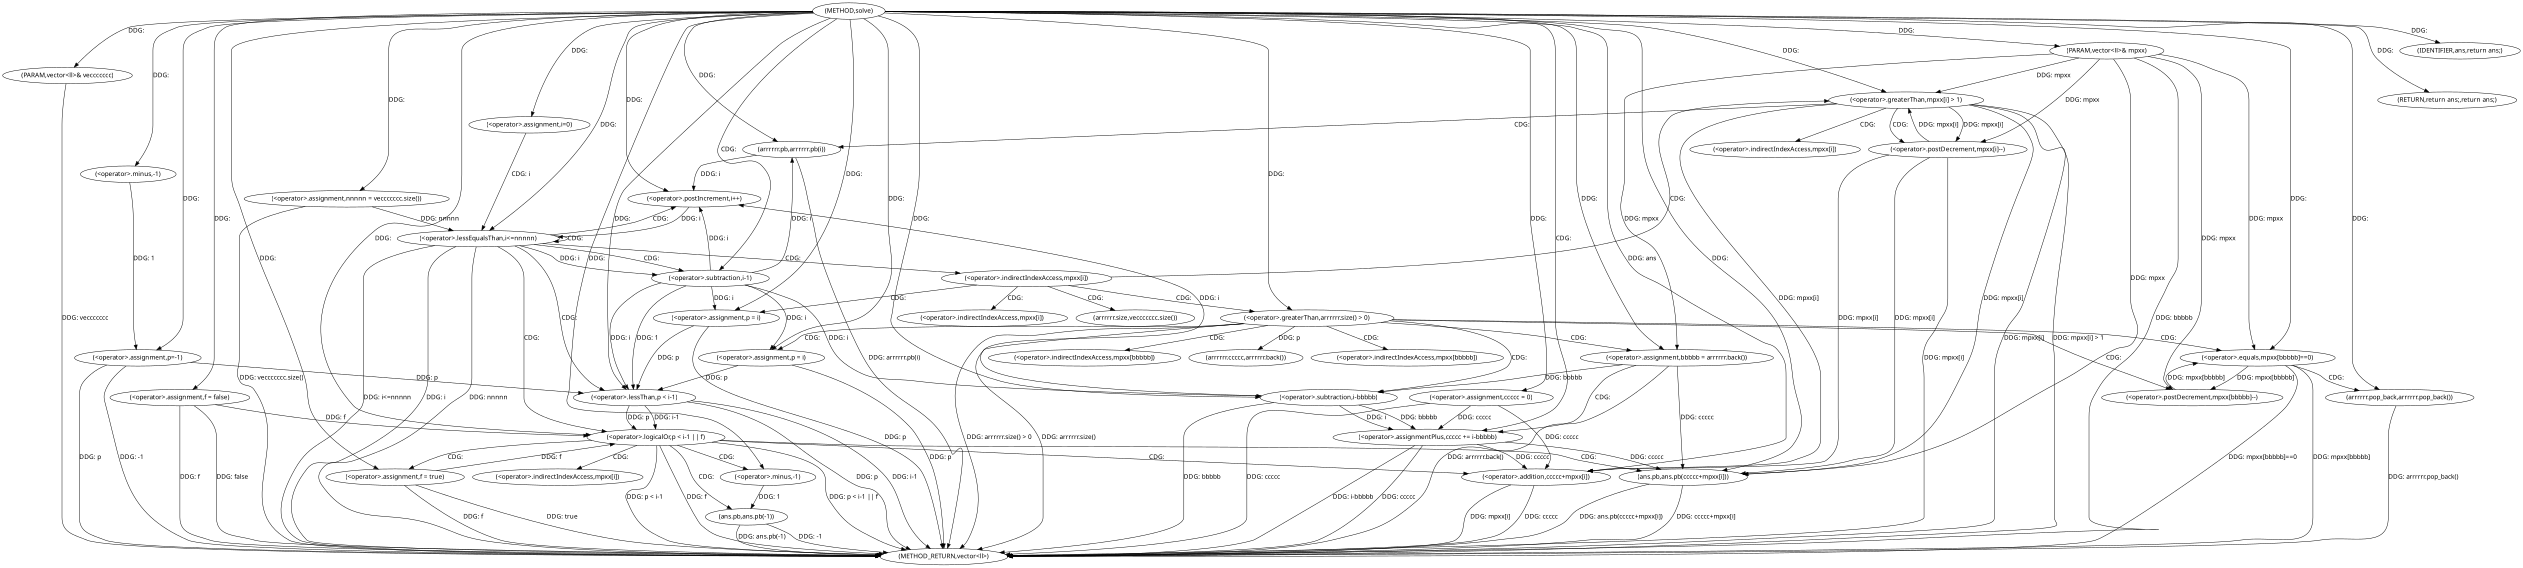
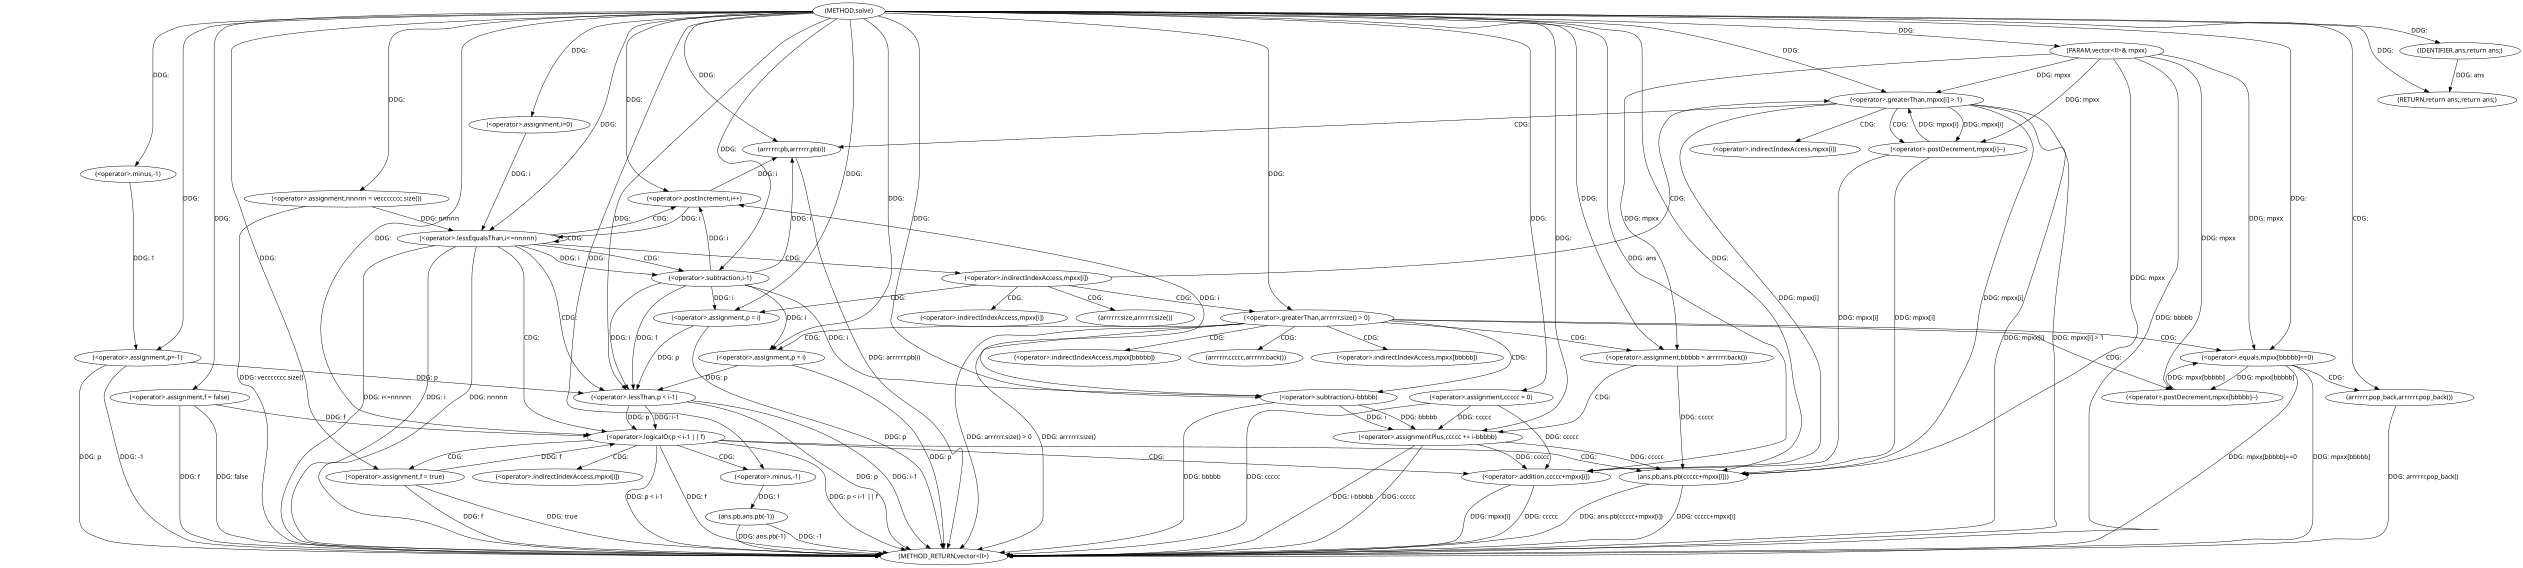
  digraph {
    fontname="Noto Sans"
    node [fontname="Noto Sans"]
    edge [fontname="Noto Sans"]
    n1 [label="(METHOD,solve)"]
-   n2 [label="(PARAM,vector<ll>& veccccccc)"]
    n3 [label="(PARAM,vector<ll>& mpxx)"]
    n4 [label="(<operator>.assignment,nnnnn = veccccccc.size())"]
    n5 [label="(<operator>.assignment,ccccc = 0)"]
    n6 [label="(<operator>.assignment,p=-1)"]
    n7 [label="(<operator>.assignment,f = false)"]
    n8 [label="(RETURN,return ans;,return ans;)"]
    n9 [label="(<operator>.assignment,i=0)"]
    n10 [label="(<operator>.lessEqualsThan,i<=nnnnn)"]
    n11 [label="(<operator>.postIncrement,i++)"]
    n12 [label="(IDENTIFIER,ans,return ans;)"]
    n13 [label="(<operator>.minus,-1)"]
    n14 [label="(<operator>.logicalOr,p < i-1 || f)"]
    n15 [label="(<operator>.assignment,f = true)"]
    n16 [label="(ans.pb,ans.pb(ccccc+mpxx[i]))"]
    n17 [label="(<operator>.assignment,p = i)"]
    n18 [label="(<operator>.lessThan,p < i-1)"]
    n19 [label="(<operator>.greaterThan,mpxx[i] > 1)"]
    n20 [label="(<operator>.greaterThan,arrrrrr.size() > 0)"]
    n21 [label="(<operator>.subtraction,i-1)"]
    n22 [label="(<operator>.minus,-1)"]
    n23 [label="(<operator>.addition,ccccc+mpxx[i])"]
    n24 [label="(arrrrrr.pb,arrrrrr.pb(i))"]
    n25 [label="(<operator>.assignment,p = i)"]
    n26 [label="(<operator>.assignment,bbbbb = arrrrrr.back())"]
    n27 [label="(<operator>.assignmentPlus,ccccc += i-bbbbb)"]
    n28 [label="(<operator>.equals,mpxx[bbbbb]==0)"]
    n29 [label="(arrrrrr.pop_back,arrrrrr.pop_back())"]
    n30 [label="(<operator>.subtraction,i-bbbbb)"]
    n31 [label="(METHOD_RETURN,vector<ll>)"]
    n32 [label="(<operator>.postDecrement,mpxx[i]--)"]
    n33 [label="(<operator>.postDecrement,mpxx[bbbbb]--)"]
    n34 [label="(<operator>.indirectIndexAccess,mpxx[i])"]
    n35 [label="(ans.pb,ans.pb(-1))"]
    n36 [label="(<operator>.indirectIndexAccess,mpxx[i])"]
    n37 [label="(<operator>.indirectIndexAccess,mpxx[i])"]
    n38 [label="(arrrrrr.ccccc,arrrrrr.back())"]
    n39 [label="(<operator>.indirectIndexAccess,mpxx[bbbbb])"]
    n40 [label="(<operator>.indirectIndexAccess,mpxx[bbbbb])"]
    n41 [label="(<operator>.indirectIndexAccess,mpxx[i])"]
-   n42 [label="(arrrrrr.size,veccccccc.size())"]
-   n1 -> n2 [label="DDG: "]
+   n42 [label="(arrrrrr.size,arrrrrr.size())"]
    n1 -> n3 [label="DDG: "]
    n1 -> n4 [label="DDG: "]
    n1 -> n5 [label="DDG: "]
    n1 -> n6 [label="DDG: "]
    n1 -> n7 [label="DDG: "]
    n1 -> n8 [label="DDG: "]
    n1 -> n9 [label="DDG: "]
    n1 -> n10 [label="DDG: "]
    n1 -> n11 [label="DDG: "]
    n1 -> n12 [label="DDG: "]
    n1 -> n13 [label="DDG: "]
    n1 -> n14 [label="DDG: "]
    n1 -> n15 [label="DDG: "]
    n1 -> n16 [label="DDG: "]
    n1 -> n17 [label="DDG: "]
    n1 -> n18 [label="DDG: "]
    n1 -> n19 [label="DDG: "]
    n1 -> n20 [label="DDG: "]
-   n1 -> n21 [label="CDG: "]
+   n1 -> n21 [label="DDG: "]
    n1 -> n22 [label="DDG: "]
    n1 -> n23 [label="DDG: ans"]
    n1 -> n24 [label="DDG: "]
    n1 -> n25 [label="DDG: "]
    n1 -> n26 [label="DDG: "]
-   n1 -> n27 [label="CDG: "]
+   n1 -> n27 [label="DDG: "]
    n1 -> n28 [label="DDG: "]
-   n1 -> n29 [label="DDG: "]
+   n1 -> n29 [label="CDG: "]
    n1 -> n30 [label="DDG: "]
-   n2 -> n31 [label="DDG: veccccccc"]
    n3 -> n16 [label="DDG: mpxx"]
    n3 -> n19 [label="DDG: mpxx"]
    n3 -> n26 [label="DDG: mpxx"]
    n3 -> n28 [label="DDG: mpxx"]
    n3 -> n31 [label="DDG: bbbbb"]
    n3 -> n32 [label="DDG: mpxx"]
    n3 -> n33 [label="DDG: mpxx"]
    n4 -> n10 [label="DDG: nnnnn"]
    n4 -> n31 [label="DDG: veccccccc.size()"]
    n5 -> n23 [label="DDG: ccccc"]
    n5 -> n27 [label="DDG: ccccc"]
    n5 -> n31 [label="DDG: ccccc"]
    n6 -> n18 [label="DDG: p"]
    n6 -> n31 [label="DDG: p"]
    n6 -> n31 [label="DDG: -1"]
    n7 -> n14 [label="DDG: f"]
    n7 -> n31 [label="DDG: f"]
    n7 -> n31 [label="DDG: false"]
-   n9 -> n10 [label="CDG: i"]
+   n9 -> n10 [label="DDG: i"]
    n10 -> n10 [label="CDG: "]
    n10 -> n11 [label="CDG: "]
    n10 -> n14 [label="CDG: "]
    n10 -> n18 [label="CDG: "]
    n10 -> n21 [label="DDG: i"]
    n10 -> n21 [label="CDG: "]
    n10 -> n31 [label="DDG: i"]
    n10 -> n31 [label="DDG: nnnnn"]
    n10 -> n31 [label="DDG: i<=nnnnn"]
    n10 -> n34 [label="CDG: "]
    n11 -> n10 [label="DDG: i"]
+   n12 -> n8 [label="DDG: ans"]
    n13 -> n6 [label="DDG: 1"]
    n14 -> n15 [label="CDG: "]
    n14 -> n16 [label="CDG: "]
    n14 -> n22 [label="CDG: "]
    n14 -> n23 [label="CDG: "]
    n14 -> n31 [label="DDG: p < i-1"]
    n14 -> n31 [label="DDG: f"]
    n14 -> n31 [label="DDG: p < i-1 || f"]
-   n14 -> n35 [label="CDG: "]
    n14 -> n36 [label="CDG: "]
    n15 -> n14 [label="DDG: f"]
    n15 -> n31 [label="DDG: f"]
    n15 -> n31 [label="DDG: true"]
    n16 -> n31 [label="DDG: ccccc+mpxx[i]"]
    n16 -> n31 [label="DDG: ans.pb(ccccc+mpxx[i])"]
    n17 -> n18 [label="DDG: p"]
    n17 -> n31 [label="DDG: p"]
    n18 -> n14 [label="DDG: i-1"]
    n18 -> n14 [label="DDG: p"]
    n18 -> n31 [label="DDG: p"]
    n18 -> n31 [label="DDG: i-1"]
    n19 -> n16 [label="DDG: mpxx[i]"]
    n19 -> n23 [label="DDG: mpxx[i]"]
    n19 -> n24 [label="CDG: "]
    n19 -> n31 [label="DDG: mpxx[i]"]
    n19 -> n31 [label="DDG: mpxx[i] > 1"]
    n19 -> n32 [label="DDG: mpxx[i]"]
    n19 -> n32 [label="CDG: "]
    n19 -> n37 [label="CDG: "]
    n20 -> n25 [label="CDG: "]
    n20 -> n26 [label="CDG: "]
    n20 -> n28 [label="CDG: "]
    n20 -> n30 [label="CDG: "]
    n20 -> n31 [label="DDG: arrrrrr.size()"]
    n20 -> n31 [label="DDG: arrrrrr.size() > 0"]
    n20 -> n33 [label="CDG: "]
-   n20 -> n38 [label="DDG: p"]
+   n20 -> n38 [label="CDG: "]
    n20 -> n39 [label="CDG: "]
    n20 -> n40 [label="CDG: "]
    n21 -> n11 [label="DDG: i"]
    n21 -> n17 [label="DDG: i"]
    n21 -> n18 [label="DDG: i"]
    n21 -> n18 [label="DDG: 1"]
    n21 -> n24 [label="DDG: i"]
    n21 -> n25 [label="DDG: i"]
    n21 -> n30 [label="DDG: i"]
    n22 -> n35 [label="DDG: 1"]
    n23 -> n31 [label="DDG: ccccc"]
    n23 -> n31 [label="DDG: mpxx[i]"]
-   n24 -> n11 [label="DDG: i"]
+   n11 -> n24 [label="DDG: i"]
    n24 -> n31 [label="DDG: arrrrrr.pb(i)"]
    n25 -> n18 [label="DDG: p"]
    n25 -> n31 [label="DDG: p"]
    n26 -> n16 [label="DDG: ccccc"]
    n26 -> n27 [label="CDG: "]
-   n26 -> n30 [label="DDG: bbbbb"]
-   n26 -> n31 [label="DDG: arrrrrr.back()"]
    n27 -> n16 [label="DDG: ccccc"]
    n27 -> n23 [label="DDG: ccccc"]
    n27 -> n31 [label="DDG: ccccc"]
    n27 -> n31 [label="DDG: i-bbbbb"]
    n28 -> n29 [label="CDG: "]
    n28 -> n31 [label="DDG: mpxx[bbbbb]"]
    n28 -> n31 [label="DDG: mpxx[bbbbb]==0"]
    n28 -> n33 [label="DDG: mpxx[bbbbb]"]
    n29 -> n31 [label="DDG: arrrrrr.pop_back()"]
    n30 -> n11 [label="DDG: i"]
    n30 -> n27 [label="DDG: i"]
    n30 -> n27 [label="DDG: bbbbb"]
    n30 -> n31 [label="DDG: bbbbb"]
    n32 -> n16 [label="DDG: mpxx[i]"]
    n32 -> n19 [label="DDG: mpxx[i]"]
    n32 -> n23 [label="DDG: mpxx[i]"]
-   n32 -> n31 [label="DDG: mpxx[i]"]
    n33 -> n28 [label="DDG: mpxx[bbbbb]"]
    n34 -> n17 [label="CDG: "]
    n34 -> n19 [label="CDG: "]
    n34 -> n20 [label="CDG: "]
    n34 -> n41 [label="CDG: "]
    n34 -> n42 [label="CDG: "]
    n35 -> n31 [label="DDG: -1"]
    n35 -> n31 [label="DDG: ans.pb(-1)"]
  }
